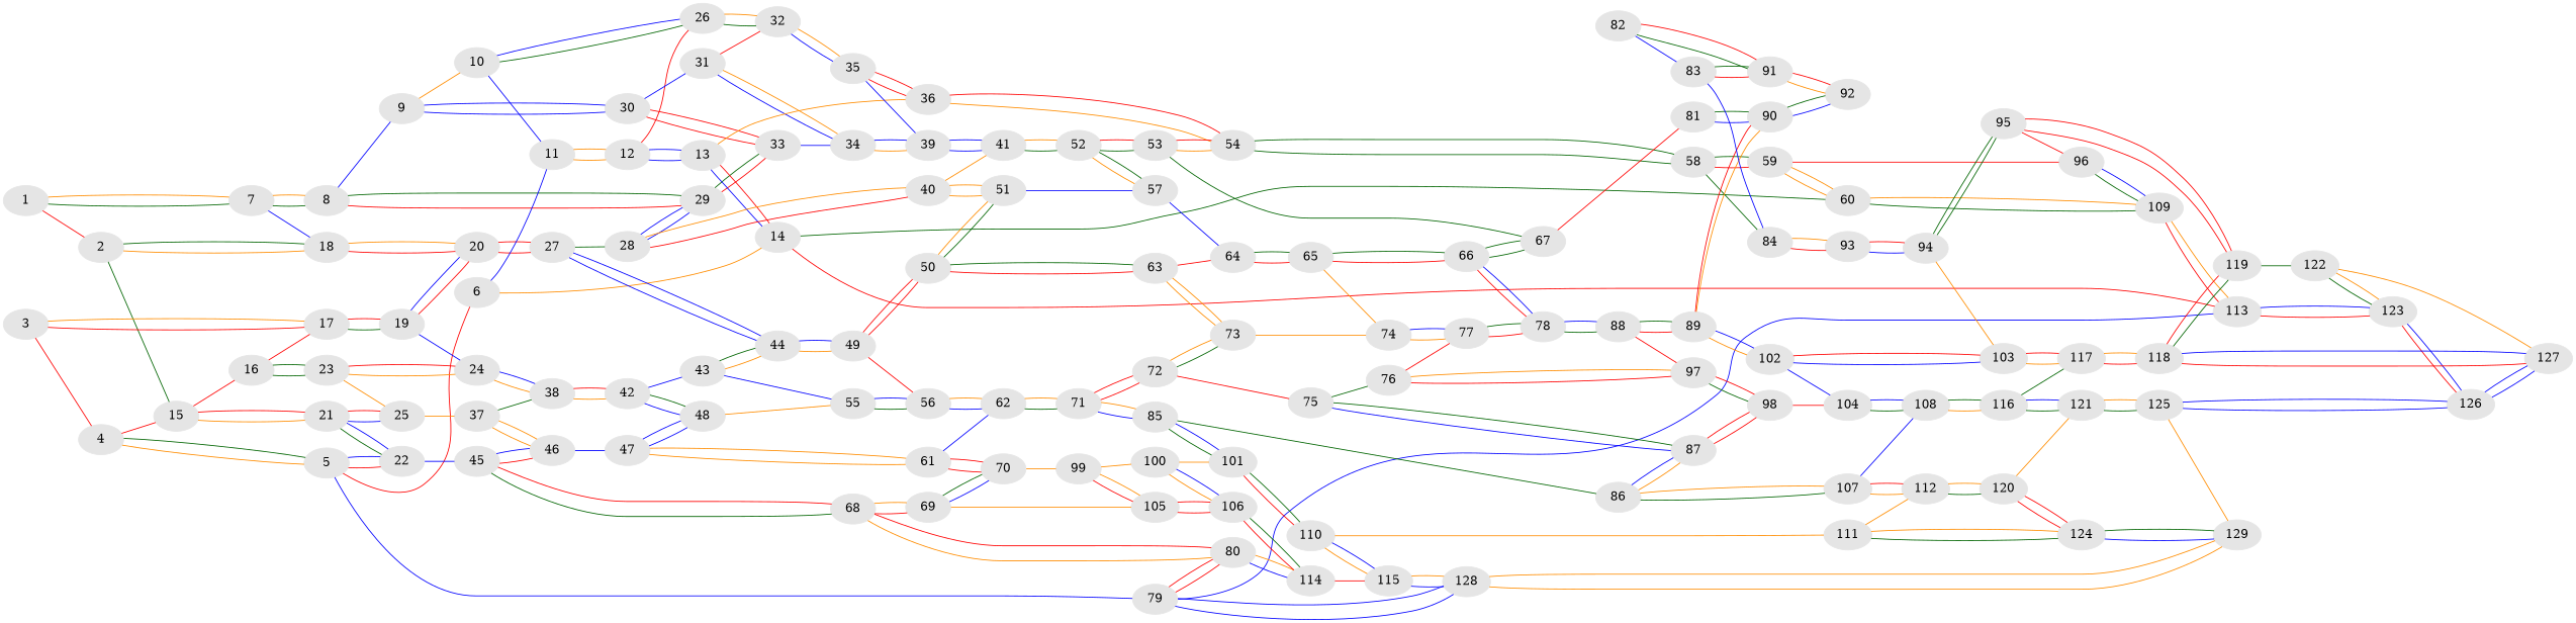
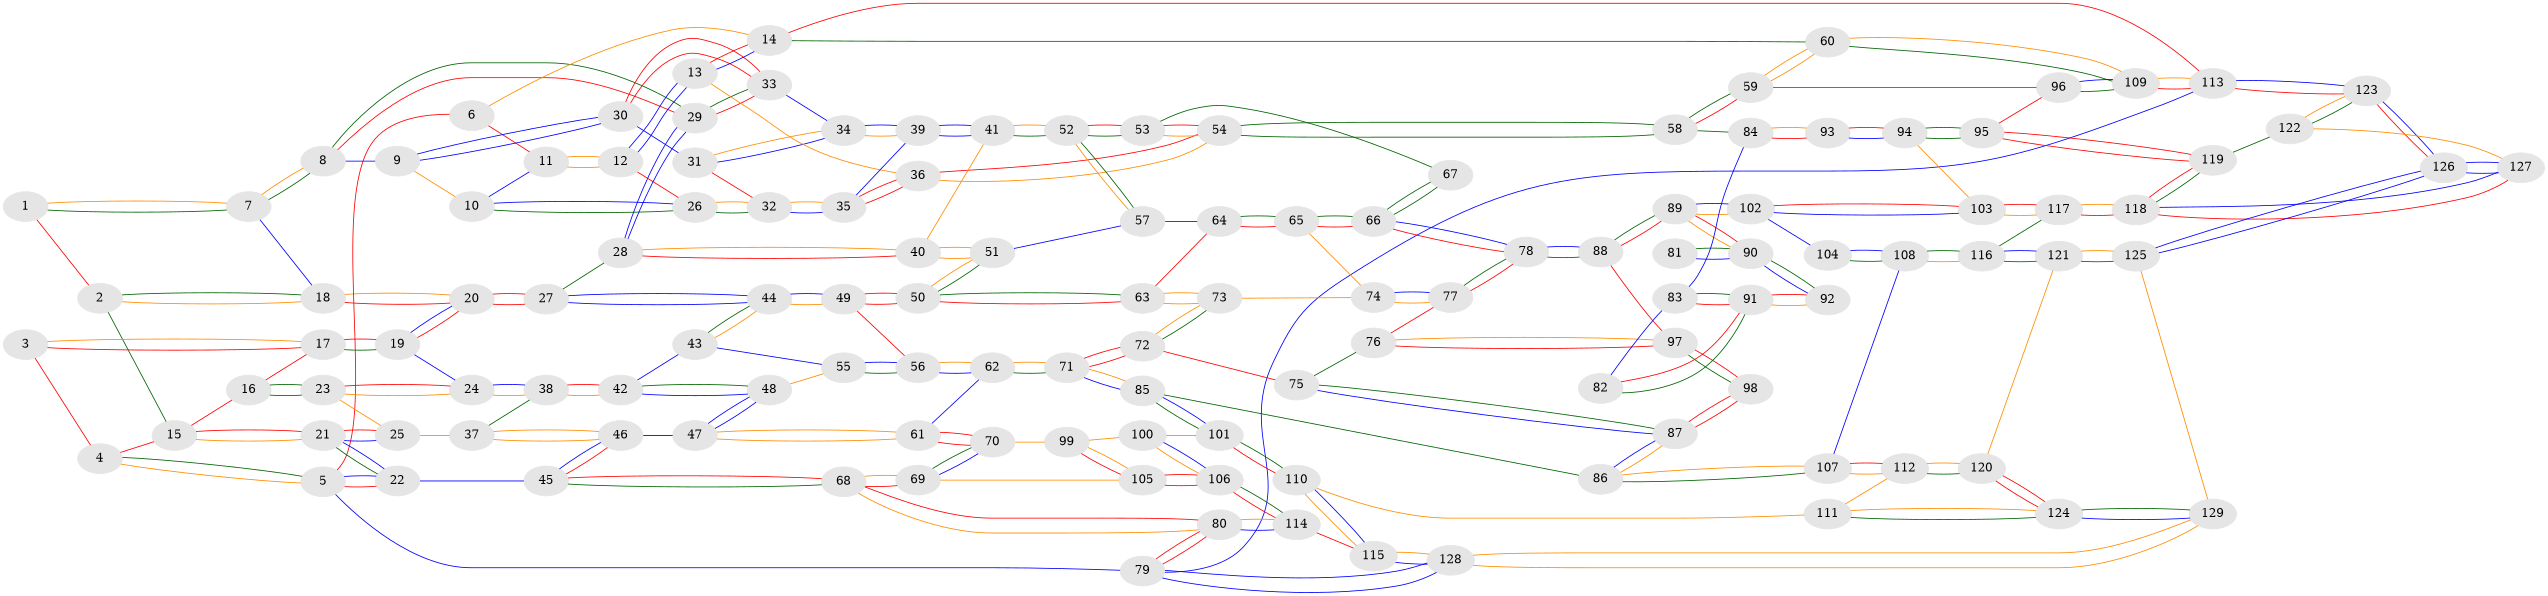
  graph {
    rankdir=LR
    node [color=gray90 style=filled]
    edge [color=red]
    1
    2
    7
    18
    15
    8
    3
    4
    17
    20
    5
    19
    6
    22
    79
    16
    21
    11
    14
    45
    113
    80
    128
    12
    60
    9
    29
    10
    30
    33
    26
    31
    32
    13
    36
    54
    109
    123
    23
    25
    24
    27
    38
    28
    44
    37
    46
    68
    42
    35
    40
    49
    41
    51
    34
    39
    58
    47
    43
    48
    52
    57
    53
    55
    56
    50
    69
    61
    62
    70
    63
    64
    73
    67
    81
    59
    84
    71
    65
    96
    93
    99
    72
    85
    74
    66
    78
    77
    88
    90
    105
    114
    106
    100
    75
    86
    101
    76
    87
    97
    98
    89
    129
    115
    82
    83
    91
    92
    94
    107
    110
    108
    112
    104
    102
    103
    95
    119
    117
    122
    111
    118
    116
    120
    121
    124
    126
    125
    127
    1 -- 2
    1 -- 7 [color=darkgreen]
    1 -- 7 [color=darkorange]
    2 -- 18 [color=darkorange]
    2 -- 18 [color=darkgreen]
    2 -- 15 [color=darkgreen]
    7 -- 18 [color=blue]
    7 -- 8 [color=darkgreen]
    7 -- 8 [color=darkorange]
    18 -- 20
    18 -- 20 [color=darkorange]
    15 -- 16
    15 -- 21 [color=darkorange]
    15 -- 21
    8 -- 9 [color=blue]
    8 -- 29
    8 -- 29 [color=darkgreen]
    3 -- 4
    3 -- 17
    3 -- 17 [color=darkorange]
    4 -- 15
    4 -- 5 [color=darkorange]
    4 -- 5 [color=darkgreen]
    17 -- 19 [color=darkgreen]
    17 -- 19
    20 -- 27
    20 -- 27
    5 -- 6
    5 -- 22
    5 -- 22 [color=blue]
    5 -- 79 [color=blue]
    19 -- 20
    19 -- 20 [color=blue]
    19 -- 24 [color=blue]
-   6 -- 11 [color=blue]
+   6 -- 11
    6 -- 14 [color=darkorange]
    22 -- 45 [color=blue]
    79 -- 113 [color=blue]
    79 -- 80
    79 -- 80
    79 -- 128 [color=blue]
    79 -- 128 [color=blue]
    16 -- 17
    16 -- 23 [color=darkgreen]
    16 -- 23 [color=darkgreen]
    21 -- 22 [color=darkgreen]
    21 -- 22 [color=blue]
    21 -- 25 [color=blue]
    21 -- 25
    11 -- 12 [color=darkorange]
    11 -- 12 [color=darkorange]
    14 -- 113
    14 -- 60 [color=darkgreen]
    45 -- 46
    45 -- 46 [color=blue]
    45 -- 68 [color=darkgreen]
    45 -- 68
    113 -- 123
    113 -- 123 [color=blue]
    80 -- 114 [color=blue]
    80 -- 114 [color=darkorange]
    128 -- 129 [color=darkorange]
    128 -- 129 [color=darkorange]
    12 -- 26
    12 -- 13 [color=blue]
    12 -- 13 [color=blue]
    60 -- 109 [color=darkgreen]
    60 -- 109 [color=darkorange]
    9 -- 10 [color=darkorange]
    9 -- 30 [color=blue]
    9 -- 30 [color=blue]
    29 -- 33
    29 -- 33 [color=darkgreen]
    10 -- 11 [color=blue]
    10 -- 26 [color=darkgreen]
    10 -- 26 [color=blue]
    30 -- 33
    30 -- 33
    30 -- 31 [color=blue]
    33 -- 34 [color=blue]
    26 -- 32 [color=darkgreen]
    26 -- 32 [color=darkorange]
    31 -- 32
    31 -- 34 [color=blue]
    31 -- 34 [color=darkorange]
    32 -- 35 [color=blue]
    32 -- 35 [color=darkorange]
    13 -- 14 [color=blue]
    13 -- 14
    13 -- 36 [color=darkorange]
    36 -- 54 [color=darkorange]
    36 -- 54
    54 -- 58 [color=darkgreen]
    54 -- 58 [color=darkgreen]
    109 -- 113
    109 -- 113 [color=darkorange]
    123 -- 126
    123 -- 126 [color=blue]
    23 -- 25 [color=darkorange]
    23 -- 24 [color=darkorange]
    23 -- 24
    25 -- 37 [color=darkorange]
    24 -- 38 [color=darkorange]
    24 -- 38 [color=blue]
    27 -- 28 [color=darkgreen]
    27 -- 44 [color=blue]
    27 -- 44 [color=blue]
    38 -- 42 [color=darkorange]
    38 -- 42
    28 -- 29 [color=blue]
    28 -- 29 [color=blue]
    28 -- 40
    28 -- 40 [color=darkorange]
    44 -- 49 [color=darkorange]
    44 -- 49 [color=blue]
    37 -- 38 [color=darkgreen]
    37 -- 46 [color=darkorange]
    37 -- 46 [color=darkorange]
    46 -- 47 [color=blue]
    68 -- 80 [color=darkorange]
    68 -- 80
    68 -- 69
    68 -- 69 [color=darkorange]
    42 -- 43 [color=blue]
    42 -- 48 [color=blue]
    42 -- 48 [color=darkgreen]
    35 -- 36
    35 -- 36
    35 -- 39 [color=blue]
    40 -- 41 [color=darkorange]
    40 -- 51 [color=darkorange]
    40 -- 51 [color=darkorange]
    49 -- 56
    49 -- 50
    49 -- 50
    41 -- 52 [color=darkgreen]
    41 -- 52 [color=darkorange]
    51 -- 57 [color=blue]
    34 -- 39 [color=darkorange]
    34 -- 39 [color=blue]
    39 -- 41 [color=blue]
    39 -- 41 [color=blue]
    58 -- 59
    58 -- 59 [color=darkgreen]
    58 -- 84 [color=darkgreen]
    47 -- 48 [color=blue]
    47 -- 48 [color=blue]
    47 -- 61 [color=darkorange]
    47 -- 61 [color=darkorange]
    43 -- 44 [color=darkorange]
    43 -- 44 [color=darkgreen]
    43 -- 55 [color=blue]
    48 -- 55 [color=darkorange]
    52 -- 57 [color=darkorange]
    52 -- 57 [color=darkgreen]
    52 -- 53 [color=darkgreen]
    52 -- 53
    57 -- 64 [color=blue]
    53 -- 54 [color=darkorange]
    53 -- 54
    53 -- 67 [color=darkgreen]
    55 -- 56 [color=darkgreen]
    55 -- 56 [color=blue]
    56 -- 62 [color=blue]
    56 -- 62 [color=darkorange]
    50 -- 51 [color=darkgreen]
    50 -- 51 [color=darkorange]
    50 -- 63
    50 -- 63 [color=darkgreen]
    69 -- 70 [color=blue]
    69 -- 70 [color=darkgreen]
    69 -- 105 [color=darkorange]
    61 -- 62 [color=blue]
    61 -- 70
    61 -- 70
    62 -- 71 [color=darkgreen]
    62 -- 71 [color=darkorange]
    70 -- 99 [color=darkorange]
    63 -- 64
    63 -- 73 [color=darkorange]
    63 -- 73 [color=darkorange]
    64 -- 65
    64 -- 65 [color=darkgreen]
    73 -- 74 [color=darkorange]
-   67 -- 81
    81 -- 90 [color=blue]
    81 -- 90 [color=darkgreen]
    59 -- 60 [color=darkorange]
    59 -- 60 [color=darkorange]
    59 -- 96
    84 -- 93
    84 -- 93 [color=darkorange]
    71 -- 72
    71 -- 72
    71 -- 85 [color=blue]
    71 -- 85 [color=darkorange]
    65 -- 74 [color=darkorange]
    65 -- 66
    65 -- 66 [color=darkgreen]
    96 -- 109 [color=darkgreen]
    96 -- 109 [color=blue]
    93 -- 94 [color=blue]
    93 -- 94
    99 -- 105
    99 -- 105 [color=darkorange]
    99 -- 100 [color=darkorange]
    72 -- 73 [color=darkgreen]
    72 -- 73 [color=darkorange]
    72 -- 75
    85 -- 86 [color=darkgreen]
    85 -- 101 [color=darkgreen]
    85 -- 101 [color=blue]
    74 -- 77 [color=darkorange]
    74 -- 77 [color=blue]
    66 -- 67 [color=darkgreen]
    66 -- 67 [color=darkgreen]
    66 -- 78
    66 -- 78 [color=blue]
    78 -- 88 [color=darkgreen]
    78 -- 88 [color=blue]
    77 -- 78
    77 -- 78 [color=darkgreen]
    88 -- 97
    88 -- 89
    88 -- 89 [color=darkgreen]
    90 -- 92 [color=blue]
    90 -- 92 [color=darkgreen]
    105 -- 106
    105 -- 106
    114 -- 115
    106 -- 114
    106 -- 114 [color=darkgreen]
    100 -- 106 [color=darkorange]
    100 -- 106 [color=blue]
    100 -- 101 [color=darkorange]
    75 -- 76 [color=darkgreen]
    75 -- 87 [color=blue]
    75 -- 87 [color=darkgreen]
    86 -- 87 [color=darkorange]
    86 -- 87 [color=blue]
    86 -- 107 [color=darkgreen]
    86 -- 107 [color=darkorange]
    101 -- 110
    101 -- 110 [color=darkgreen]
    76 -- 77
    76 -- 97
    76 -- 97 [color=darkorange]
    87 -- 98
    87 -- 98
    97 -- 98 [color=darkgreen]
    97 -- 98
-   98 -- 104
    89 -- 90 [color=darkorange]
    89 -- 90
    89 -- 102 [color=darkorange]
    89 -- 102 [color=blue]
    115 -- 128 [color=blue]
    115 -- 128 [color=darkorange]
    82 -- 83 [color=blue]
    82 -- 91 [color=darkgreen]
    82 -- 91
    83 -- 84 [color=blue]
    83 -- 91
    83 -- 91 [color=darkgreen]
    91 -- 92 [color=darkorange]
    91 -- 92
    94 -- 103 [color=darkorange]
    94 -- 95 [color=darkgreen]
    94 -- 95 [color=darkgreen]
    107 -- 108 [color=blue]
    107 -- 112 [color=darkorange]
    107 -- 112
    110 -- 115 [color=darkorange]
    110 -- 115 [color=blue]
    110 -- 111 [color=darkorange]
    108 -- 116 [color=darkorange]
    108 -- 116 [color=darkgreen]
    112 -- 120 [color=darkgreen]
    112 -- 120 [color=darkorange]
    104 -- 108 [color=darkgreen]
    104 -- 108 [color=blue]
    102 -- 104 [color=blue]
    102 -- 103 [color=blue]
    102 -- 103
    103 -- 117 [color=darkorange]
    103 -- 117
    95 -- 96
    95 -- 119
    95 -- 119
    119 -- 122 [color=darkgreen]
    117 -- 118
    117 -- 118 [color=darkorange]
    122 -- 123 [color=darkgreen]
    122 -- 123 [color=darkorange]
    122 -- 127 [color=darkorange]
    111 -- 112 [color=darkorange]
    111 -- 124 [color=darkgreen]
    111 -- 124 [color=darkorange]
    118 -- 119 [color=darkgreen]
    118 -- 119
    118 -- 127
    118 -- 127 [color=blue]
    116 -- 117 [color=darkgreen]
    116 -- 121 [color=darkgreen]
    116 -- 121 [color=blue]
    120 -- 121 [color=darkorange]
    120 -- 124
    120 -- 124
    121 -- 125 [color=darkgreen]
    121 -- 125 [color=darkorange]
    124 -- 129 [color=blue]
    124 -- 129 [color=darkgreen]
    126 -- 127 [color=blue]
    126 -- 127 [color=blue]
    125 -- 129 [color=darkorange]
    125 -- 126 [color=blue]
    125 -- 126 [color=blue]
  }
